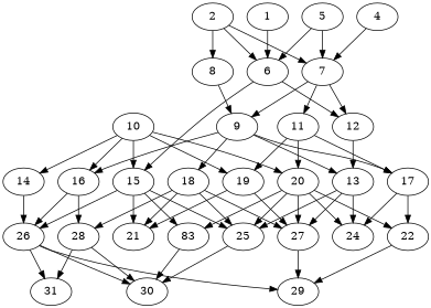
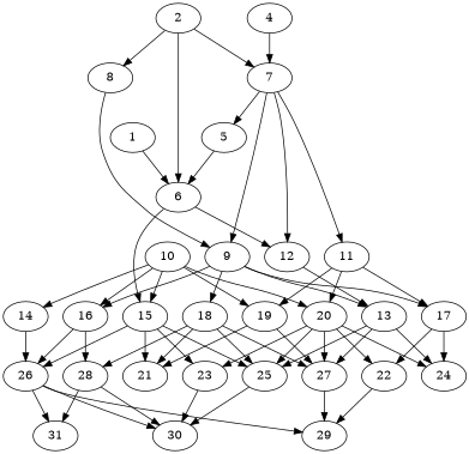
  digraph {
    node [alpha=0.16]
    1 [alpha=0.10 expect_size=11502644555816396]
    6 [expect_size=1989375050267896]
    12 [alpha=0.05 expect_size=1174612690490900873216]
    15 [expect_size=278678312339820416]
    10 [alpha=0.18 expect_size=61767209828681080]
    14 [alpha=0.13 expect_size=1260215500504301568000]
    16 [alpha=0.12 expect_size=300913626171047936000]
    19 [alpha=0.15 expect_size=5000426875642707968]
    20 [expect_size=142368404449196656]
    13 [alpha=0.17 expect_size=910711028374258432]
    2 [alpha=0.14 expect_size=638698245464084447232]
    7 [alpha=0.02 expect_size=43048161306685712]
    8 [alpha=0.02 expect_size=489987585867776000000]
    9 [alpha=0.15 expect_size=3054571905044636]
    11 [alpha=0.11 expect_size=574708763305815]
    17 [alpha=0.19 expect_size=40261628002657680]
    18 [alpha=0.09 expect_size=589223653132286336]
    4 [expect_size=445631822644645986304]
    5 [alpha=0.18 expect_size=363125379641559220224]
    26 [alpha=0.20 expect_size=22548363716830568]
    28 [alpha=0.08 expect_size=180929916907760386048]
    25 [alpha=0.13 expect_size=83043834782950621184]
    21 [expect_size=18064800165119880]
-   23 [alpha=0.07 expect_size=18480096073314472 label=83]
+   23 [alpha=0.07 expect_size=18480096073314472]
    27 [alpha=0.15 expect_size=3955705908342763]
    24 [alpha=0.09 expect_size=16830692921358166]
    22 [alpha=0.19 expect_size=14778285125551402]
    30 [alpha=0.09 expect_size=747007978168990720]
    29 [alpha=0.11 expect_size=790542641976102784]
    31 [alpha=0.07 expect_size=18202104207093152]
    1 -> 6
    6 -> 12
    6 -> 15
    12 -> 13
    15 -> 26
    15 -> 25
    15 -> 21
    15 -> 23
    10 -> 15
    10 -> 14
    10 -> 16
    10 -> 19
    10 -> 20
    14 -> 26
    16 -> 26
    16 -> 28
    19 -> 21
    19 -> 27
    20 -> 25
    20 -> 23
    20 -> 27
    20 -> 24
    20 -> 22
    13 -> 25
    13 -> 27
    13 -> 24
    2 -> 6
    2 -> 7
    2 -> 8
    7 -> 12
    7 -> 9
    7 -> 11
    8 -> 9
    9 -> 16
    9 -> 13
    9 -> 17
    9 -> 18
    11 -> 19
    11 -> 20
    11 -> 17
    17 -> 24
    17 -> 22
    18 -> 28
    18 -> 25
    18 -> 21
    18 -> 27
    4 -> 7
    5 -> 6
-   5 -> 7
+   7 -> 5
    26 -> 30
    26 -> 29
    26 -> 31
    28 -> 30
    28 -> 31
    25 -> 30
    23 -> 30
    27 -> 29
    22 -> 29
  }
